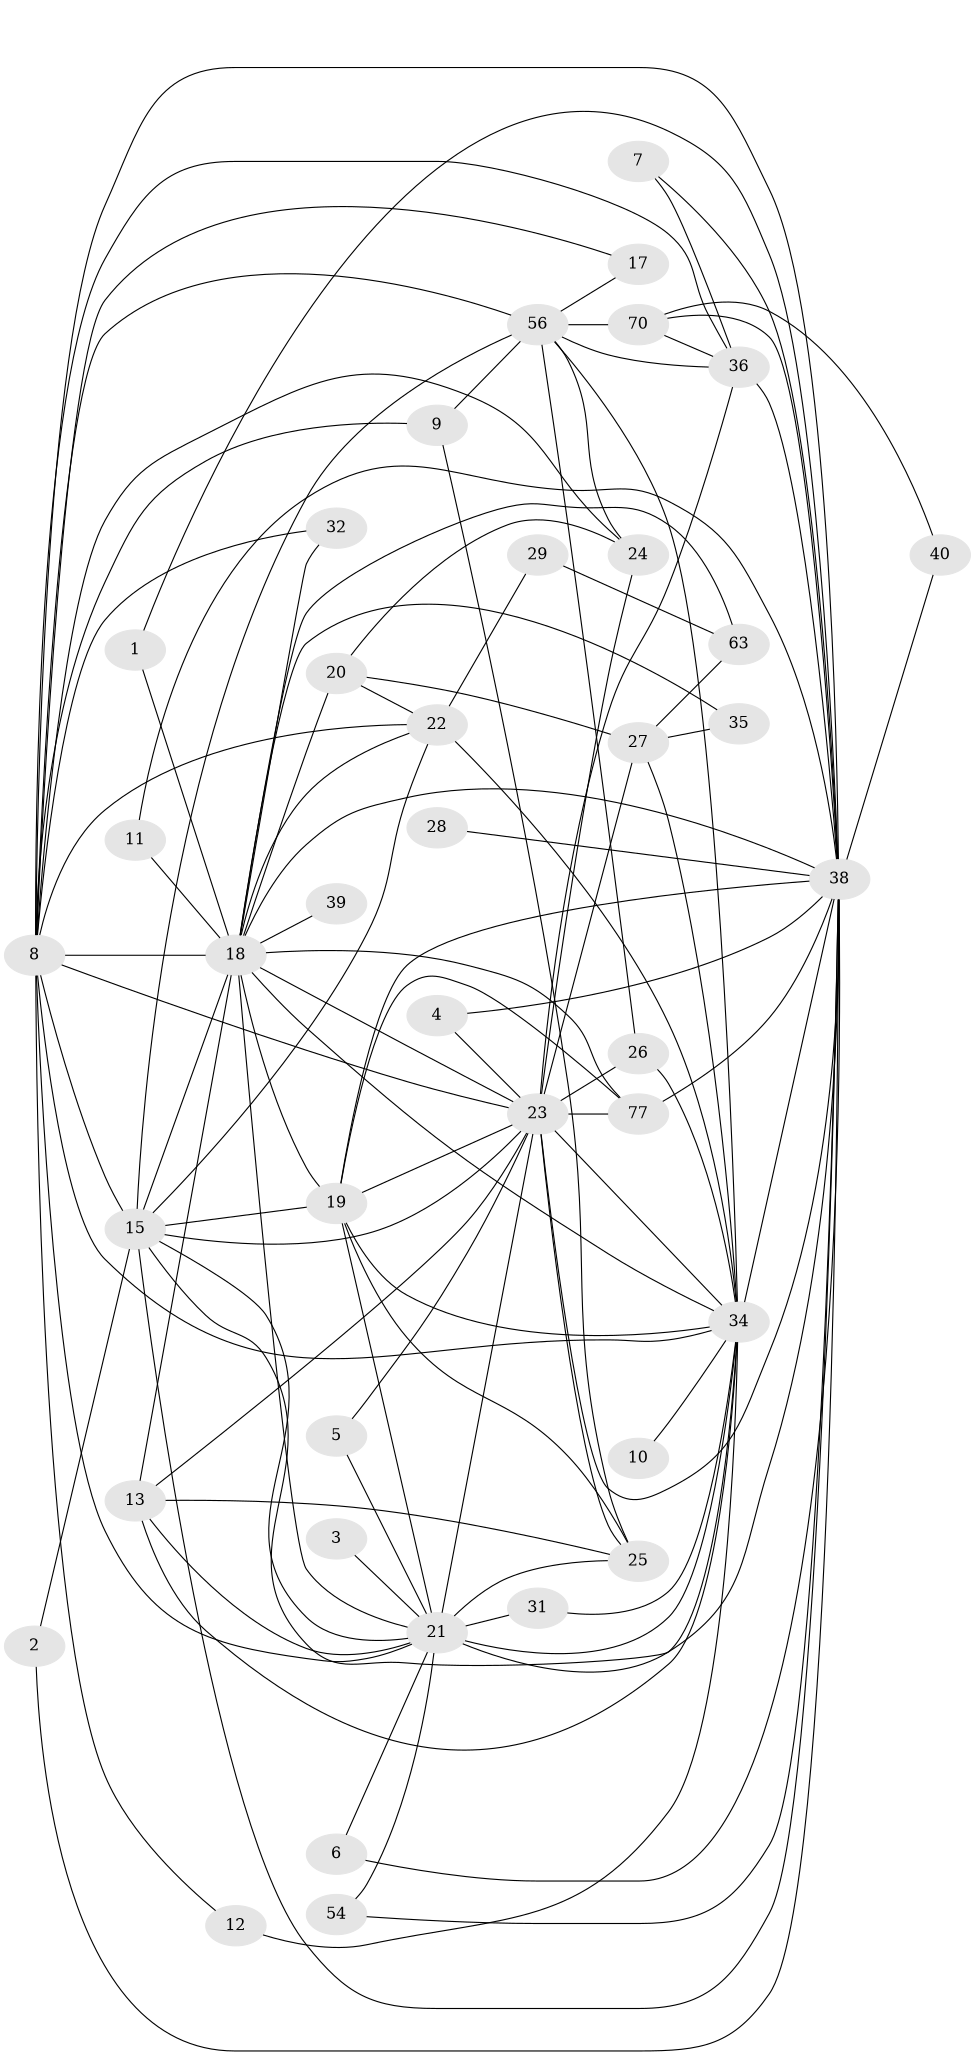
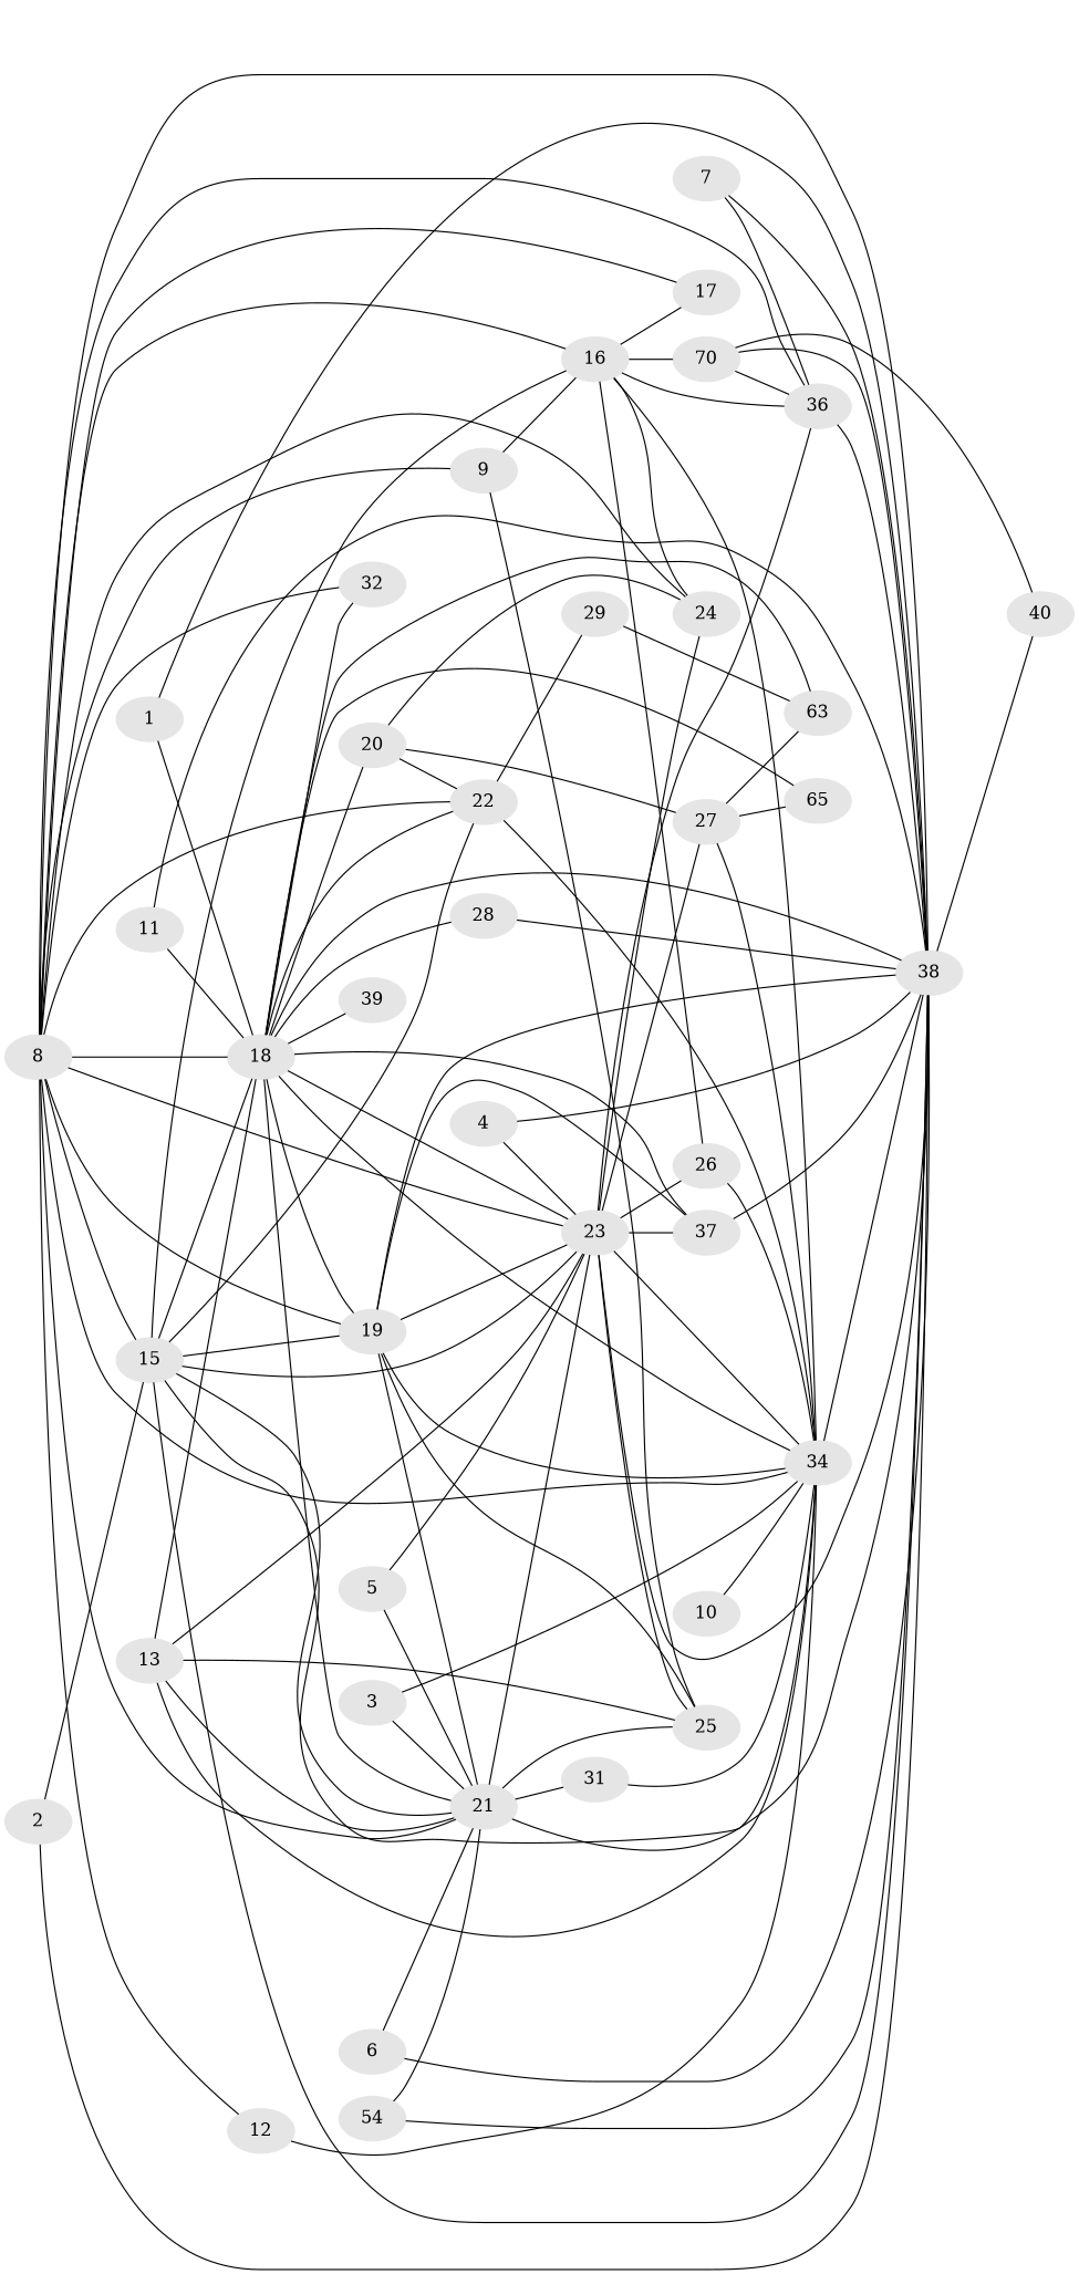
  graph {
    rankdir=LR
    node [color=gray90 style=filled]
    edge [weight=1.0]
    1
    18
    38
    21
    23
    19
    22
    32
    34
    20
    28
    n12 [label=63]
-   35
-   37 [label=77]
+   35 [label=65]
+   37
    39
    40
    2
    15
-   16 [label=56]
+   16
    3
    25
    31
    4
    36
    24
    26
    27
    5
    6
    7
    8
    9
    12
    17
    n35 [label=70]
    29
    10
    11
    13
    n40 [label=54]
    1 -- 18
    1 -- 38
    18 -- 38 [weight=2.0]
    18 -- 21 [weight=2.0]
    18 -- 23 [weight=2.0]
    18 -- 19 [weight=2.0]
    18 -- 22
    18 -- 32
    18 -- 34 [weight=2.0]
    18 -- 20 [weight=2.0]
+   18 -- 28
    18 -- n12
    18 -- 35
    18 -- 37 [weight=2.0]
    18 -- 39 [weight=2.0]
    38 -- 40
    21 -- 38
    21 -- 23
-   21 -- 34
+   3 -- 34
    21 -- 25
    21 -- 31
    23 -- 38
    23 -- 34 [weight=2.0]
    23 -- 37
    23 -- 25 [weight=2.0]
    23 -- 36
    23 -- 24
    23 -- 26
    23 -- 27 [weight=2.0]
    19 -- 38 [weight=2.0]
    19 -- 21
    19 -- 23
    19 -- 34 [weight=2.0]
    19 -- 37
    19 -- 25
    22 -- 34 [weight=2.0]
    22 -- 29
    34 -- 38
    20 -- 22
    20 -- 24
    20 -- 27
    28 -- 38
    37 -- 38
    2 -- 38
    2 -- 15
    15 -- 18 [weight=2.0]
    15 -- 38 [weight=2.0]
    15 -- 21
    15 -- 23
    15 -- 19
    15 -- 22
    15 -- 34 [weight=2.0]
    15 -- 16
    16 -- 34
    16 -- 36
    16 -- 24
    16 -- 26
    16 -- 17
    16 -- n35
    3 -- 21
    31 -- 34
    4 -- 38
    4 -- 23
    36 -- 38
    26 -- 34
    27 -- 34
    27 -- n12 [weight=2.0]
    27 -- 35
    5 -- 21
    5 -- 23
    6 -- 38
    6 -- 21
    7 -- 38
    7 -- 36
    8 -- 18 [weight=4.0]
    8 -- 38 [weight=3.0]
    8 -- 21 [weight=3.0]
    8 -- 23 [weight=2.0]
+   8 -- 19 [weight=3.0]
    8 -- 22
    8 -- 32
    8 -- 34 [weight=2.0]
    8 -- 15 [weight=2.0]
    8 -- 16
    8 -- 36
    8 -- 24
    8 -- 9
    8 -- 12
    8 -- 17
    9 -- 16
    9 -- 25
    12 -- 34
    n35 -- 38
    n35 -- 40
    n35 -- 36
    29 -- n12
    10 -- 34
    11 -- 18 [weight=2.0]
    11 -- 38 [weight=2.0]
    13 -- 18 [weight=2.0]
    13 -- 21
    13 -- 23
    13 -- 34
    13 -- 25 [weight=2.0]
    n40 -- 38
    n40 -- 21
  }
